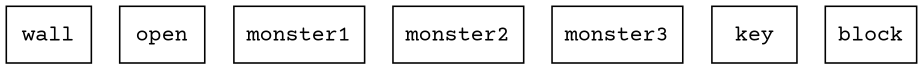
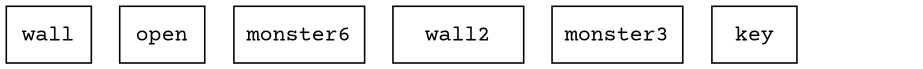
  graph {
    fontname="Courier Prime"
    node [shape=box fontname="Courier Prime"]
    wall
    open
-   monster1
-   monster2
+   monster1 [label=monster6]
+   monster2 [label=wall2]
    monster3
    key
-   block
  }
